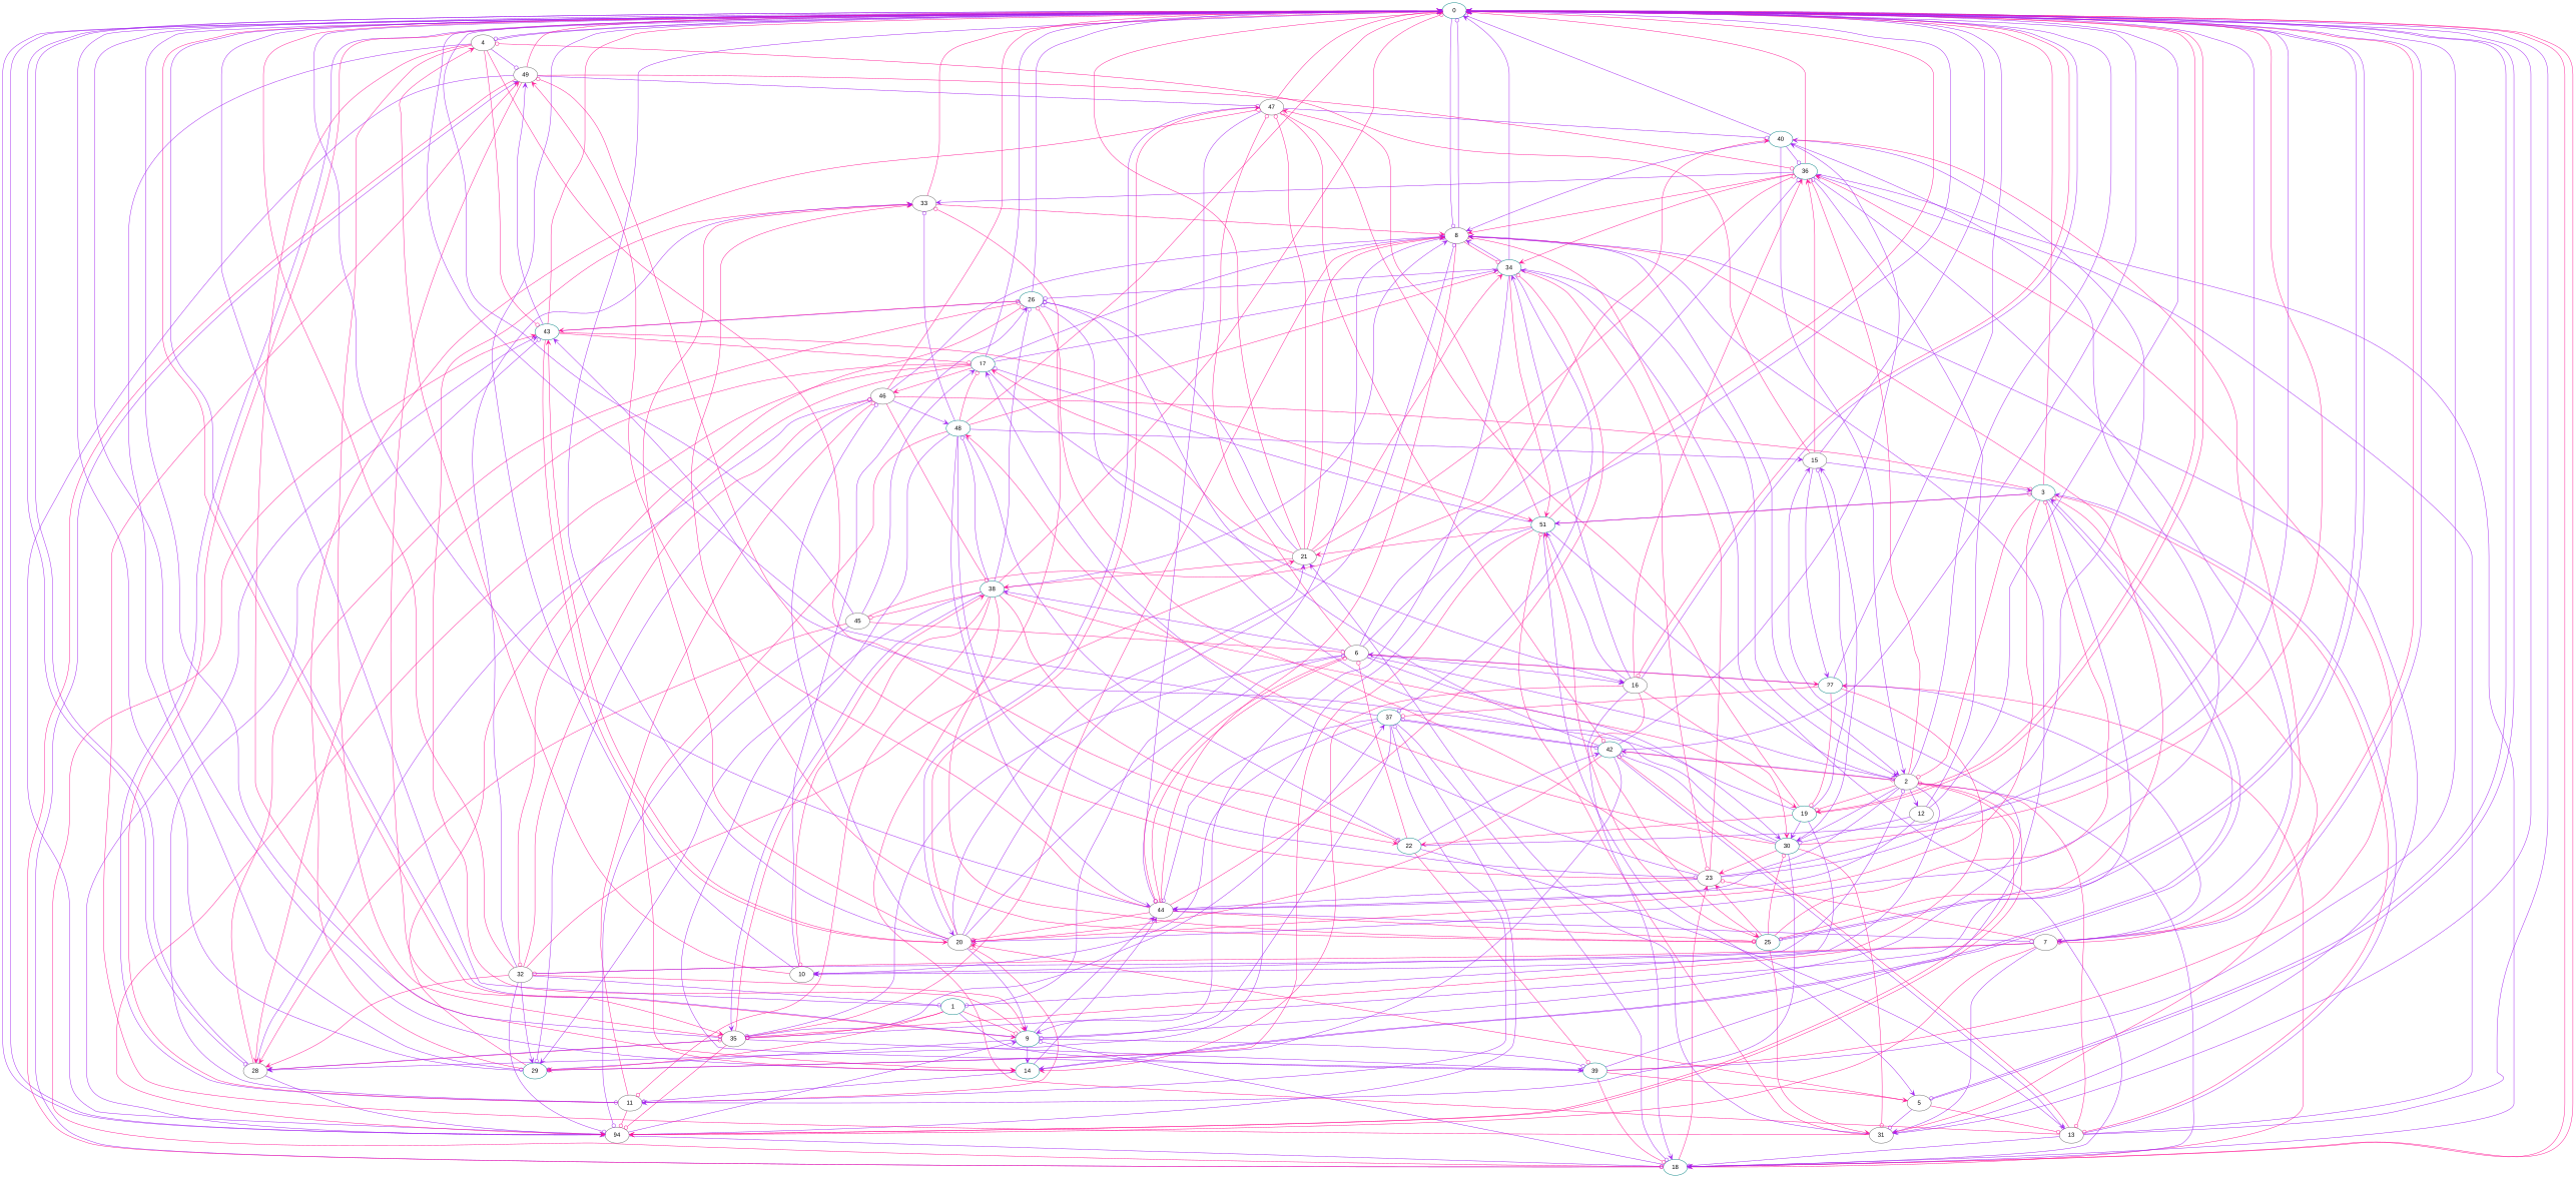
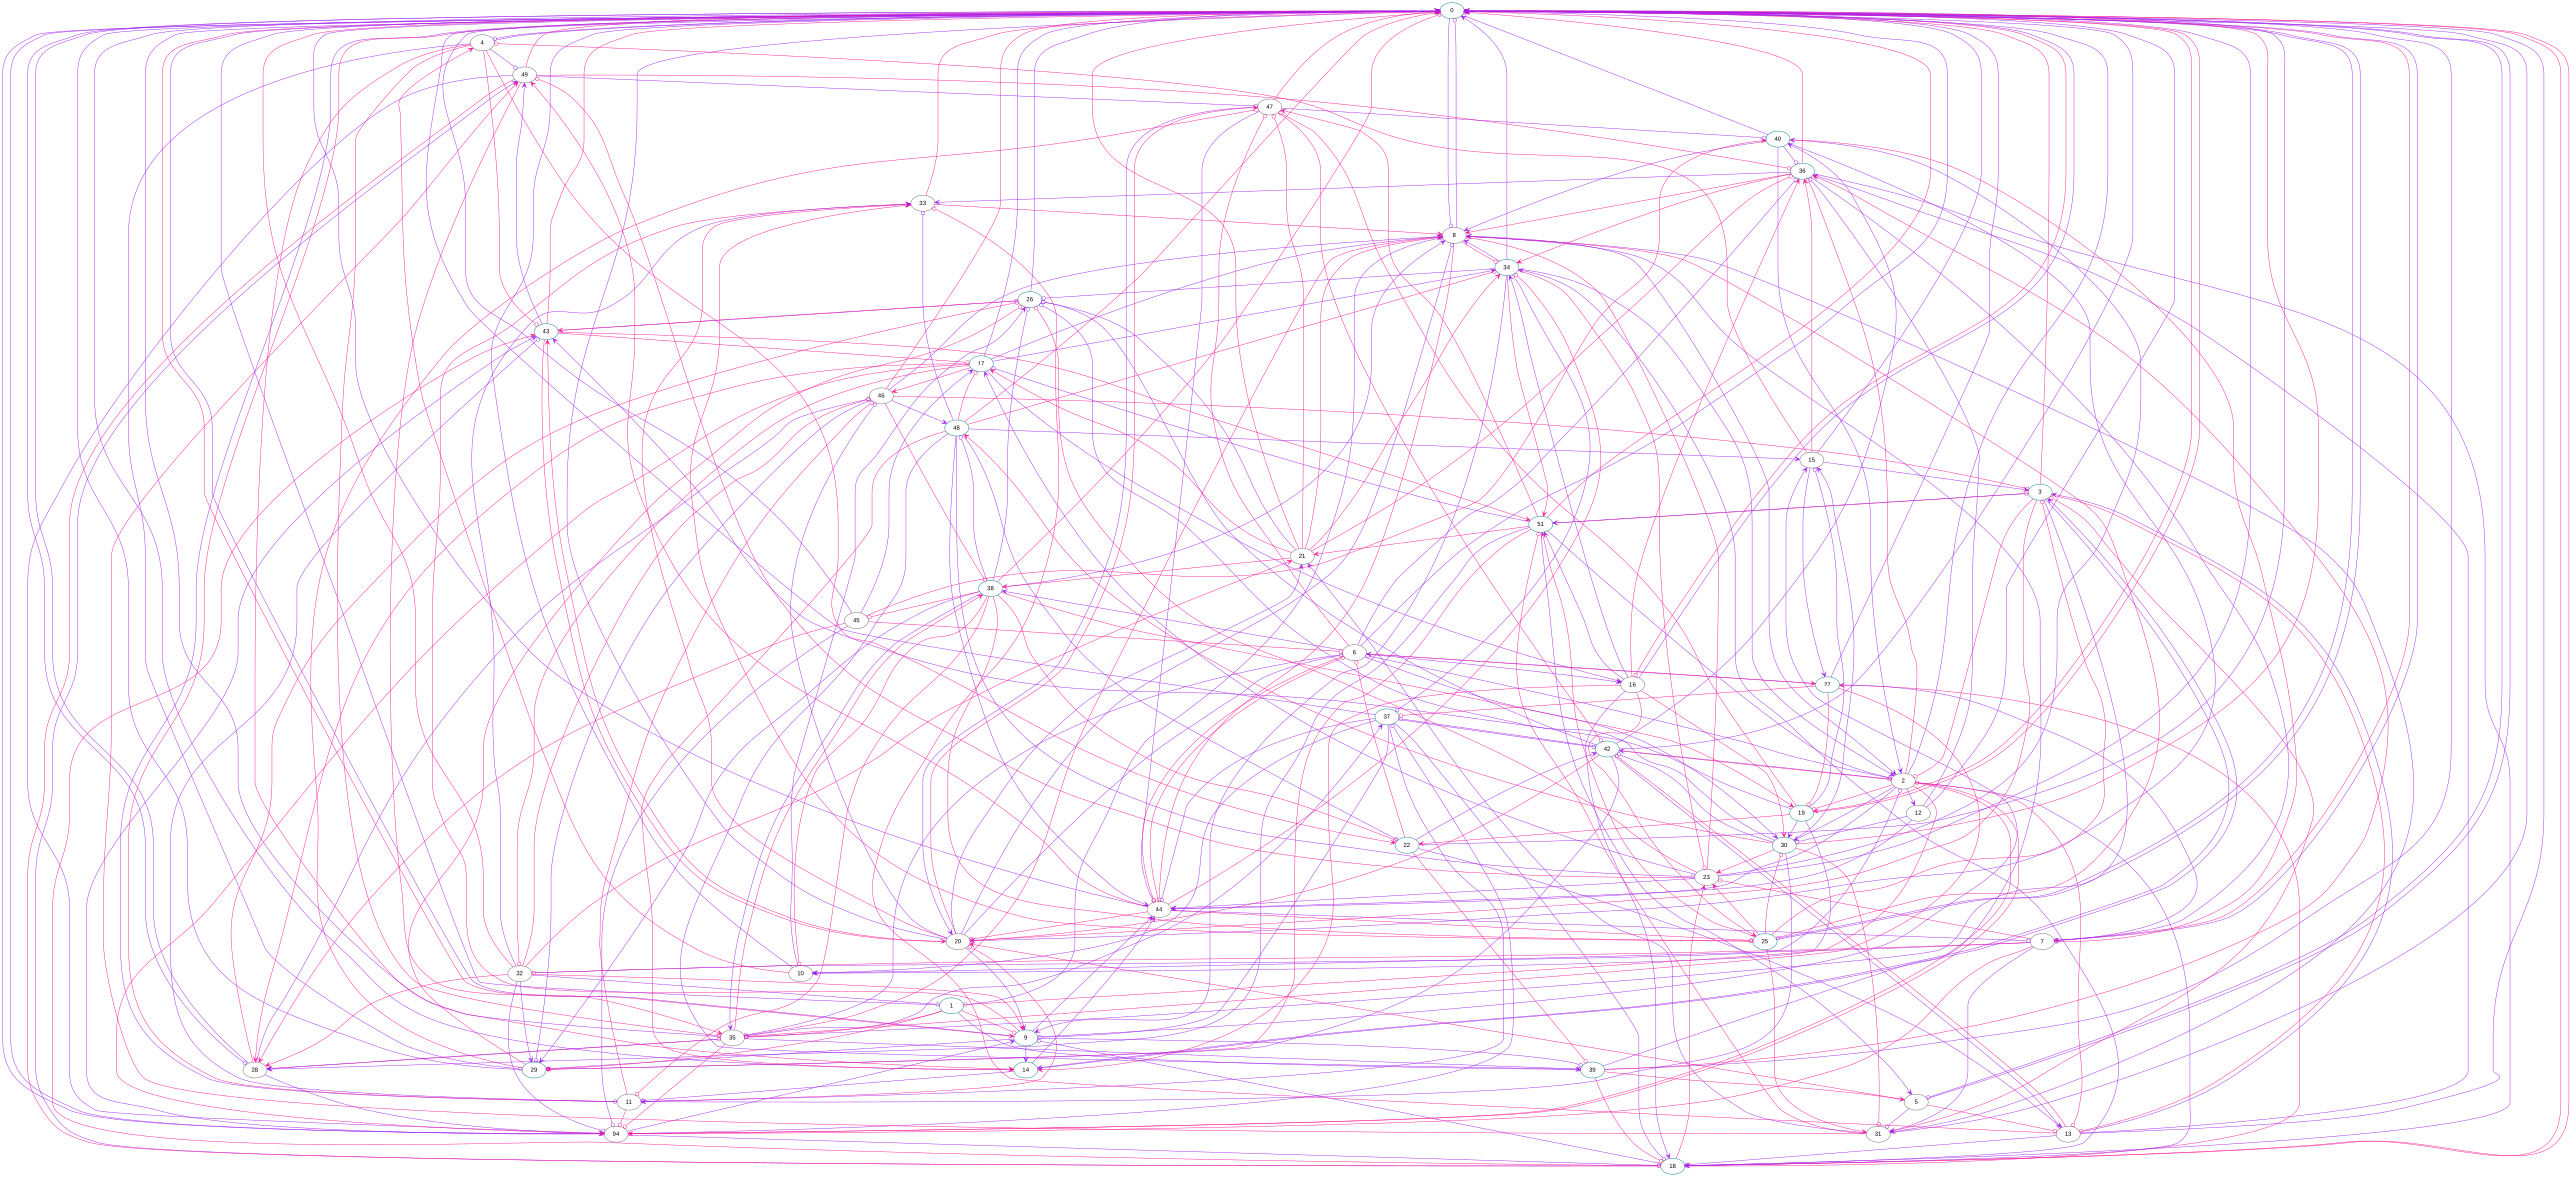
  strict digraph {
    fontname="Liberation Sans"
    node [color=gray40 component_delay=3 fontname="Liberation Sans"]
    edge [arrowhead=odot color=purple fontname="Liberation Sans" wire_delay=1]
    0 [color=teal]
    4
    5
    7
    8
    9 [color=teal]
    11
    16
    18 [color=teal]
    19 [color=teal]
    n11 [label=94]
    25 [color=teal]
    28
    29 [color=teal]
    35
    14 [color=teal]
    22 [color=teal]
    43 [color=teal]
    49
    13
    20
    31
    10
    23
    32
    2
    44
    34 [color=teal]
    39 [color=teal]
    15
    33
    46
    30 [color=teal]
    36 [color=teal]
    n35 [color=teal label=51]
    27 [color=teal]
    47
    37 [color=teal]
    3 [color=teal]
    26 [color=teal]
    38 [color=teal]
    6
    42 [color=teal]
    17 [color=teal]
    21
    40 [color=teal]
    1 [color=teal]
    12
    48 [color=teal]
    45
    0 -> 4
    0 -> 5
    0 -> 7 [color=deeppink]
    0 -> 8
    0 -> 9 [arrowhead=vee color=deeppink]
    0 -> 11
    0 -> 16 [color=deeppink]
    0 -> 18 [arrowhead=vee color=deeppink]
    0 -> 19 [arrowhead=vee color=deeppink]
    0 -> n11 [arrowhead=vee]
    0 -> 25
    0 -> 28
    4 -> 0
    4 -> 29
    4 -> 35 [color=deeppink]
    4 -> 14 [arrowhead=vee color=deeppink]
    4 -> 22 [arrowhead=vee color=deeppink]
    4 -> 43 [color=deeppink]
    4 -> 49
    5 -> 0 [arrowhead=vee]
    5 -> 13 [color=deeppink]
    5 -> 20 [arrowhead=vee color=deeppink]
    5 -> 31
    7 -> 0 [arrowhead=vee]
-   7 -> n11 [arrowhead=vee color=deeppink]
+   7 -> n11 [color=deeppink]
    7 -> 31 [arrowhead=vee]
    7 -> 10
    7 -> 23 [color=deeppink]
    7 -> 32 [color=deeppink]
    8 -> 0
    8 -> 31 [arrowhead=vee]
    8 -> 2 [arrowhead=vee]
    8 -> 44 [color=deeppink]
    8 -> 34 [color=deeppink]
    9 -> 0 [arrowhead=vee]
    9 -> 29
    9 -> 14 [arrowhead=vee]
    9 -> 44 [arrowhead=vee]
    9 -> 39
    9 -> 15 [arrowhead=vee]
    9 -> 33 [arrowhead=vee color=deeppink]
    11 -> 0 [color=deeppink]
    11 -> n11 [color=deeppink]
    11 -> 43
    11 -> 20 [color=deeppink]
    11 -> 46 [color=deeppink]
    16 -> 0
    16 -> 18 [arrowhead=vee]
    16 -> 25 [arrowhead=vee color=deeppink]
    16 -> 14 [arrowhead=vee color=deeppink]
    16 -> 34 [arrowhead=vee]
    16 -> 30 [arrowhead=vee color=deeppink]
    16 -> 36 [arrowhead=vee color=deeppink]
    16 -> n35 [arrowhead=vee]
    18 -> 0 [color=deeppink]
    18 -> 9
    18 -> 43 [arrowhead=vee color=deeppink]
    18 -> 49 [arrowhead=vee]
    18 -> 23 [arrowhead=vee color=deeppink]
    18 -> 34 [arrowhead=vee]
    18 -> 27 [arrowhead=vee color=deeppink]
    19 -> 0 [arrowhead=vee color=deeppink]
    19 -> 22 [arrowhead=vee color=deeppink]
    19 -> 43 [arrowhead=vee]
    19 -> 10 [arrowhead=vee]
    19 -> 15
    19 -> 30 [arrowhead=vee]
    19 -> 47 [color=deeppink]
    n11 -> 0 [arrowhead=vee]
    n11 -> 9 [arrowhead=vee]
    n11 -> 18
    n11 -> 43 [arrowhead=vee]
    n11 -> 2 [color=deeppink]
    n11 -> 37
    25 -> 0 [arrowhead=vee]
    25 -> 8 [arrowhead=vee color=deeppink]
    25 -> 31 [arrowhead=vee color=deeppink]
    25 -> 23 [arrowhead=vee color=deeppink]
    25 -> 33 [arrowhead=vee color=deeppink]
    25 -> 30 [color=deeppink]
    25 -> n35 [arrowhead=vee color=deeppink]
    25 -> 3 [color=deeppink]
    28 -> 0 [arrowhead=vee]
    28 -> n11
    28 -> 35 [color=deeppink]
    28 -> 46
    28 -> 26 [color=deeppink]
    29 -> 0
    29 -> 47 [color=deeppink]
    29 -> 26 [color=deeppink]
    35 -> 0 [arrowhead=vee]
    35 -> 8 [arrowhead=vee color=deeppink]
    35 -> n11 [color=deeppink]
    35 -> 28 [arrowhead=vee]
    35 -> 39
    35 -> 37 [arrowhead=vee]
    35 -> 38 [arrowhead=vee color=deeppink]
    14 -> 0 [arrowhead=vee]
    14 -> 11
    14 -> 44 [arrowhead=vee]
    14 -> 3 [arrowhead=vee]
    22 -> 0 [arrowhead=vee]
    22 -> 13
    22 -> 39 [color=deeppink]
    22 -> 6 [color=deeppink]
    22 -> 42 [arrowhead=vee]
    43 -> 0 [color=deeppink]
    43 -> 49 [arrowhead=vee]
    43 -> 20 [arrowhead=vee color=deeppink]
    43 -> n35 [arrowhead=vee color=deeppink]
    43 -> 26
    43 -> 17 [color=deeppink]
    49 -> 0 [arrowhead=vee color=deeppink]
    49 -> 18 [color=deeppink]
    49 -> n11 [arrowhead=vee]
    49 -> 35 [arrowhead=vee color=deeppink]
    49 -> 36 [color=deeppink]
    49 -> 47
    13 -> 0
    13 -> 18
    13 -> 33 [color=deeppink]
    13 -> 36 [arrowhead=vee]
    13 -> 3 [arrowhead=vee]
    13 -> 42 [color=deeppink]
    20 -> 0
    20 -> 8
    20 -> 9 [arrowhead=vee]
    20 -> 43 [arrowhead=vee color=deeppink]
    20 -> 33 [arrowhead=vee color=deeppink]
    20 -> 46
    20 -> 47 [arrowhead=vee color=deeppink]
    20 -> 6
    20 -> 21 [arrowhead=vee]
    31 -> 0
    31 -> 49 [arrowhead=vee color=deeppink]
    31 -> n35 [color=deeppink]
    31 -> 3 [color=deeppink]
    31 -> 21 [arrowhead=vee]
    10 -> 0
    10 -> 4 [arrowhead=vee color=deeppink]
    10 -> 26 [arrowhead=vee]
    23 -> 0
    23 -> 8 [color=deeppink]
    23 -> 49 [color=deeppink]
    23 -> 44 [arrowhead=vee]
    23 -> 26 [color=deeppink]
    23 -> 17 [arrowhead=vee]
    23 -> 40 [arrowhead=vee]
    32 -> 0 [arrowhead=vee color=deeppink]
    32 -> 9 [arrowhead=vee color=deeppink]
    32 -> n11
    32 -> 28 [arrowhead=vee color=deeppink]
    32 -> 29 [arrowhead=vee]
    32 -> 2
    32 -> 33 [arrowhead=vee]
    32 -> 46 [color=deeppink]
    32 -> 21 [arrowhead=vee color=deeppink]
    32 -> 1
    2 -> 0
    2 -> 18
    2 -> 19 [color=deeppink]
    2 -> n11 [arrowhead=vee color=deeppink]
    2 -> 13 [color=deeppink]
    2 -> 44
    2 -> 30 [arrowhead=vee]
    2 -> 36 [color=deeppink]
    2 -> 6
    2 -> 42 [arrowhead=vee]
-   2 -> 1
+   2 -> 1 [color=deeppink]
    2 -> 12 [arrowhead=vee]
    44 -> 0 [arrowhead=vee]
    44 -> 7
    44 -> 25 [color=deeppink]
    44 -> 49 [arrowhead=vee color=deeppink]
    44 -> 20 [color=deeppink]
    44 -> 34 [color=deeppink]
    44 -> 6 [color=deeppink]
    34 -> 0 [arrowhead=vee]
    34 -> 8 [arrowhead=vee]
    34 -> 9 [arrowhead=vee]
    34 -> 23 [color=deeppink]
    34 -> 2 [arrowhead=vee]
    34 -> n35 [arrowhead=vee color=deeppink]
    34 -> 37
    34 -> 26
    39 -> 0
    39 -> 5 [arrowhead=vee color=deeppink]
    39 -> 8 [arrowhead=vee]
    39 -> 18 [color=deeppink]
    39 -> 36 [arrowhead=vee color=deeppink]
    15 -> 0 [arrowhead=vee]
    15 -> 4 [color=deeppink]
    15 -> 36 [arrowhead=vee color=deeppink]
    15 -> 27 [arrowhead=vee]
    15 -> 3 [arrowhead=vee]
    33 -> 0 [color=deeppink]
    33 -> 8 [arrowhead=vee color=deeppink]
    46 -> 0 [arrowhead=vee color=deeppink]
    46 -> 8 [arrowhead=vee]
    46 -> 29
    46 -> 3 [color=deeppink]
    46 -> 38 [color=deeppink]
    46 -> 48 [arrowhead=vee]
    30 -> 0 [color=deeppink]
    30 -> 11 [arrowhead=vee]
    30 -> 31 [color=deeppink]
    30 -> 23 [arrowhead=vee color=deeppink]
    30 -> 15 [arrowhead=vee]
    30 -> 26
    30 -> 42
    30 -> 48 [arrowhead=vee color=deeppink]
    36 -> 0 [arrowhead=vee color=deeppink]
    36 -> 7 [arrowhead=vee]
    36 -> 8 [arrowhead=vee color=deeppink]
    36 -> 18 [arrowhead=vee]
    36 -> 34 [arrowhead=vee color=deeppink]
    36 -> 33 [arrowhead=vee]
    n35 -> 0 [color=deeppink]
    n35 -> 5 [arrowhead=vee]
    n35 -> 28 [arrowhead=vee]
    n35 -> 29 [color=deeppink]
    n35 -> 2
    n35 -> 47 [arrowhead=vee color=deeppink]
    n35 -> 3 [color=deeppink]
    n35 -> 17
    n35 -> 21 [arrowhead=vee color=deeppink]
    27 -> 0 [arrowhead=vee]
    27 -> 7
    27 -> 19 [color=deeppink]
    27 -> 35 [color=deeppink]
    27 -> 37 [color=deeppink]
    27 -> 6 [arrowhead=vee]
    47 -> 0 [color=deeppink]
    47 -> 20 [arrowhead=vee]
    47 -> 44
    47 -> 42 [color=deeppink]
    47 -> 40
    37 -> 0 [arrowhead=vee]
    37 -> 9
    37 -> 11
    37 -> 18
    37 -> 10 [arrowhead=vee]
    37 -> 44
    37 -> 42
    3 -> 0 [color=deeppink]
    3 -> 35
    3 -> 14 [arrowhead=vee]
    3 -> 13 [color=deeppink]
    3 -> 20 [color=deeppink]
    3 -> 2 [color=deeppink]
    3 -> n35 [arrowhead=vee]
    26 -> 0
    26 -> 43 [arrowhead=vee color=deeppink]
    38 -> 0 [color=deeppink]
    38 -> 8 [arrowhead=vee]
    38 -> 11 [color=deeppink]
    38 -> 19 [arrowhead=vee color=deeppink]
    38 -> 25 [color=deeppink]
    38 -> 29 [arrowhead=vee]
    38 -> 35 [arrowhead=vee]
    38 -> 22 [color=deeppink]
    38 -> 10 [color=deeppink]
    38 -> 26
    38 -> 48
    38 -> 45 [color=deeppink]
    6 -> 0
    6 -> 16 [arrowhead=vee]
    6 -> 35
    6 -> 44 [color=deeppink]
    6 -> 30 [arrowhead=vee]
    6 -> 36
    6 -> 27 [arrowhead=vee color=deeppink]
    6 -> 47 [color=deeppink]
    6 -> 38 [arrowhead=vee]
    42 -> 0 [arrowhead=vee]
    42 -> 29
    42 -> 13 [arrowhead=vee]
    42 -> 20 [arrowhead=vee color=deeppink]
    42 -> 2 [color=deeppink]
    42 -> 37
    42 -> 26
    42 -> 40 [arrowhead=vee]
    17 -> 0
    17 -> 8
    17 -> 16 [arrowhead=vee]
    17 -> n11 [arrowhead=vee color=deeppink]
    17 -> 28 [arrowhead=vee color=deeppink]
    17 -> 32 [color=deeppink]
    17 -> 34 [arrowhead=vee]
    17 -> 46 [arrowhead=vee color=deeppink]
    21 -> 0 [arrowhead=vee color=deeppink]
    21 -> 8 [arrowhead=vee color=deeppink]
    21 -> 34 [arrowhead=vee color=deeppink]
    21 -> 36 [color=deeppink]
    21 -> 47 [color=deeppink]
    21 -> 26
    21 -> 38 [arrowhead=vee color=deeppink]
    21 -> 17 [arrowhead=vee color=deeppink]
    40 -> 0
    40 -> 7 [color=deeppink]
    40 -> 8 [arrowhead=vee]
    40 -> 20
    40 -> 2 [arrowhead=vee]
    40 -> 36
    1 -> 0 [arrowhead=vee]
    1 -> 8
    1 -> 9 [color=deeppink]
    1 -> 29 [arrowhead=vee color=deeppink]
    1 -> 35 [color=deeppink]
    1 -> 39 [arrowhead=vee]
    12 -> 0 [arrowhead=vee]
    12 -> 44 [arrowhead=vee]
    12 -> 30
    12 -> 36
    48 -> 0 [color=deeppink]
    48 -> 14 [arrowhead=vee color=deeppink]
    48 -> 22
    48 -> 23
    48 -> 44 [arrowhead=vee]
    48 -> 34 [color=deeppink]
    48 -> 39
    48 -> 15 [arrowhead=vee]
    48 -> 33
    48 -> 17 [color=deeppink]
    45 -> 0 [arrowhead=vee]
    45 -> n11
    45 -> 28 [arrowhead=vee color=deeppink]
    45 -> 6 [color=deeppink]
    45 -> 17 [arrowhead=vee]
    45 -> 40 [arrowhead=vee color=deeppink]
  }
